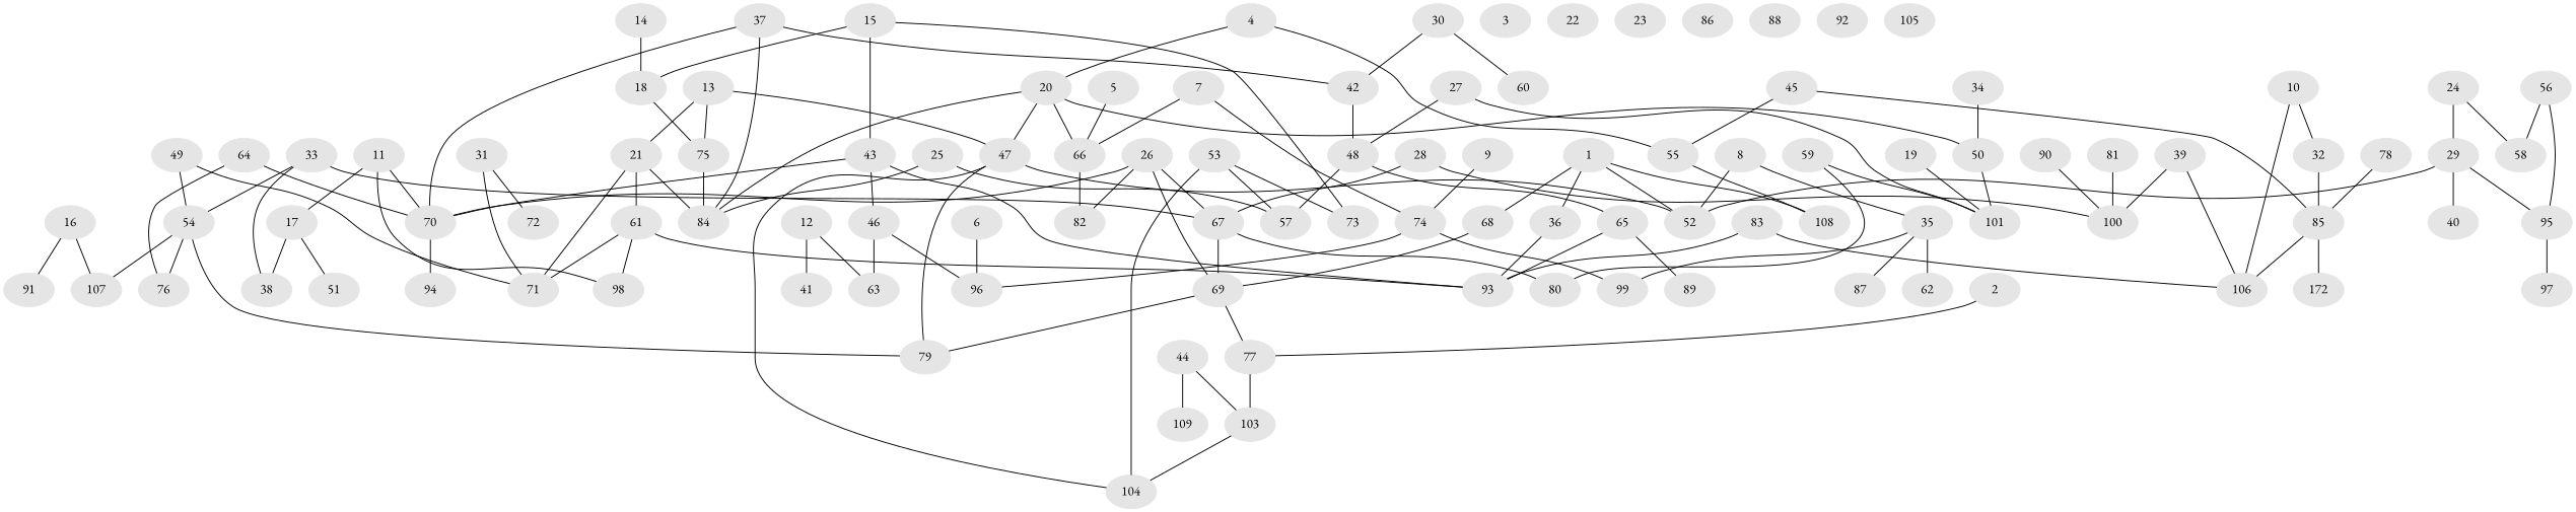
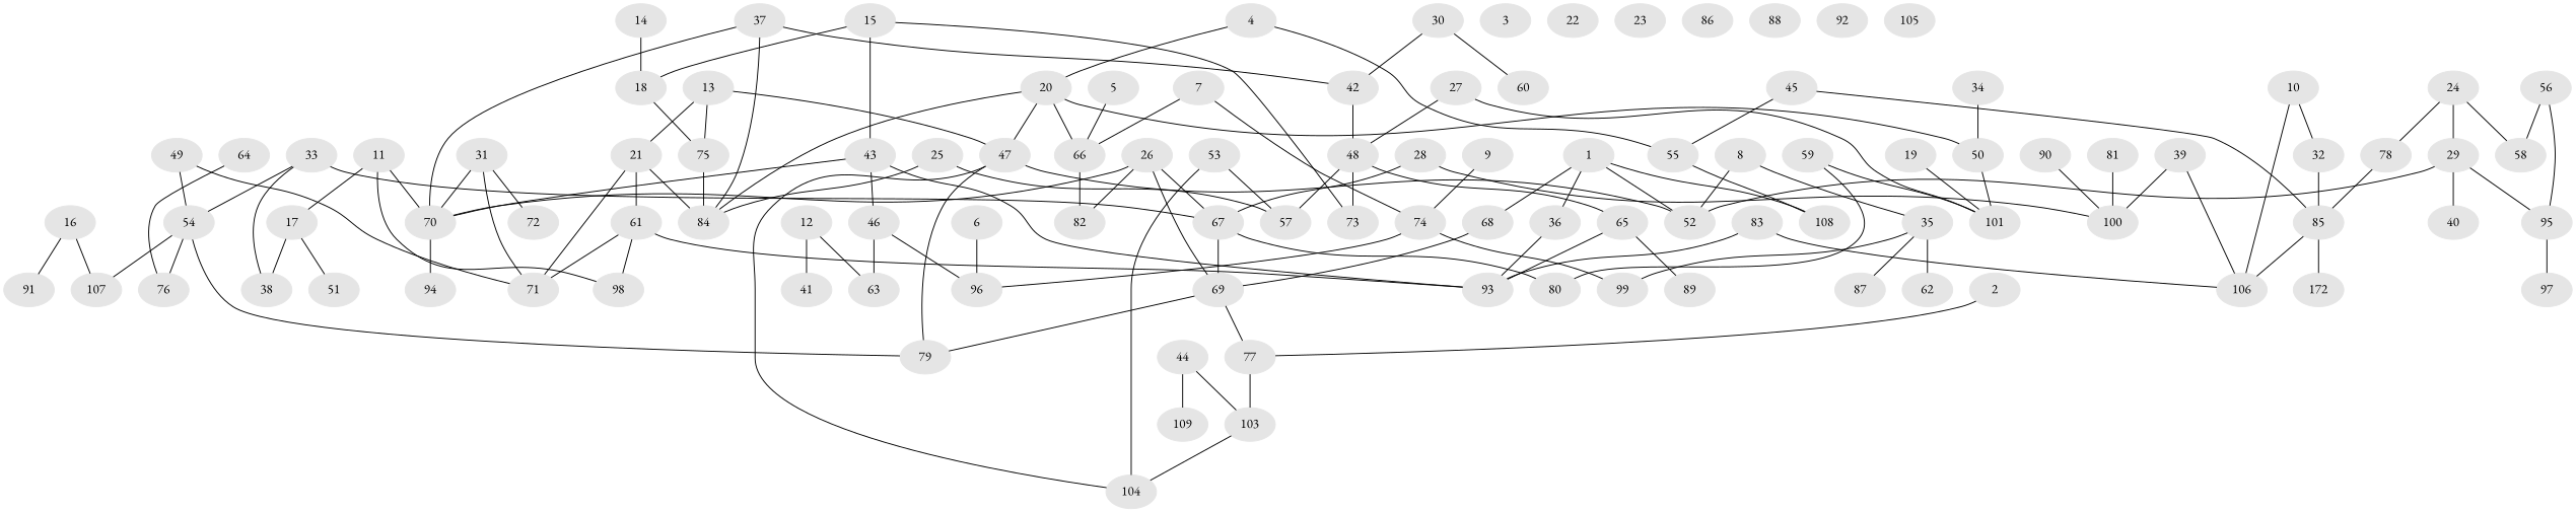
  graph {
    fontname="EB Garamond"
    node [color=gray90 fontname="EB Garamond" style=filled]
    edge [fontname="EB Garamond"]
    1
    36
    52
    68
    108
    93
    69
    2
    77
    103
    3
    4
    55
    20
    5
    66
    82
    6
    96
    7
    74
    99
    8
    35
    62
    87
    9
    44
    109
    10
    32
    106
    85
    11
    17
    70
    98
    38
    51
    94
    12
    41
    63
    13
    21
    47
    75
    84
    61
    71
    79
    104
    14
    18
    15
    43
    73
    46
    16
    91
    107
    19
    101
    50
    22
    23
    24
    29
    58
    78
    40
    95
    25
    57
    26
    67
    80
    27
    48
    65
    28
    100
    97
    30
    42
    60
    31
    72
    n89 [label=172]
    33
    54
    76
    34
    37
    39
    45
    89
    49
    53
    56
    59
    64
    81
    83
    86
    88
    90
    92
    105
    1 -- 36
    1 -- 52
    1 -- 68
    1 -- 108
    36 -- 93
    68 -- 69
    69 -- 77
    69 -- 79
    2 -- 77
    77 -- 103
    103 -- 104
    4 -- 55
    4 -- 20
    55 -- 108
    20 -- 66
    20 -- 47
    20 -- 84
    20 -- 50
    5 -- 66
    66 -- 82
    6 -- 96
    7 -- 66
    7 -- 74
    74 -- 96
    74 -- 99
    8 -- 52
    8 -- 35
    35 -- 99
    35 -- 62
    35 -- 87
    9 -- 74
    44 -- 103
    44 -- 109
    10 -- 32
    10 -- 106
    32 -- 85
    85 -- 106
    85 -- n89
    11 -- 17
    11 -- 70
    11 -- 98
    17 -- 38
    17 -- 51
    70 -- 94
    12 -- 41
    12 -- 63
    13 -- 21
    13 -- 47
    13 -- 75
    21 -- 84
    21 -- 61
    21 -- 71
    47 -- 52
    47 -- 79
    47 -- 104
    75 -- 84
    61 -- 93
    61 -- 98
    61 -- 71
    14 -- 18
    18 -- 75
    15 -- 18
    15 -- 43
    15 -- 73
    43 -- 93
    43 -- 70
    43 -- 46
    46 -- 96
    46 -- 63
    16 -- 91
    16 -- 107
    19 -- 101
    50 -- 101
    24 -- 29
    24 -- 58
+   24 -- 78
    29 -- 52
    29 -- 40
    29 -- 95
    78 -- 85
    95 -- 97
    25 -- 84
    25 -- 57
    26 -- 69
    26 -- 82
    26 -- 70
    26 -- 67
    67 -- 69
    67 -- 80
    27 -- 101
    27 -- 48
-   53 -- 73
+   48 -- 73
    48 -- 57
    48 -- 65
    65 -- 93
    65 -- 89
    28 -- 67
    28 -- 100
    30 -- 42
    30 -- 60
    42 -- 48
-   64 -- 70
+   31 -- 70
    31 -- 71
    31 -- 72
    33 -- 38
    33 -- 67
    33 -- 54
    54 -- 79
    54 -- 107
    54 -- 76
    34 -- 50
    37 -- 70
    37 -- 84
    37 -- 42
    39 -- 106
    39 -- 100
    45 -- 55
    45 -- 85
    49 -- 71
    49 -- 54
    53 -- 104
    53 -- 57
    56 -- 58
    56 -- 95
    59 -- 101
    59 -- 80
    64 -- 76
    81 -- 100
    83 -- 93
    83 -- 106
    90 -- 100
  }
